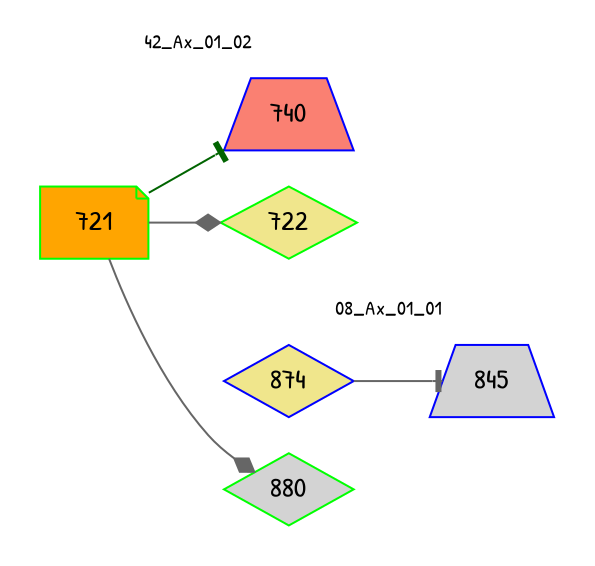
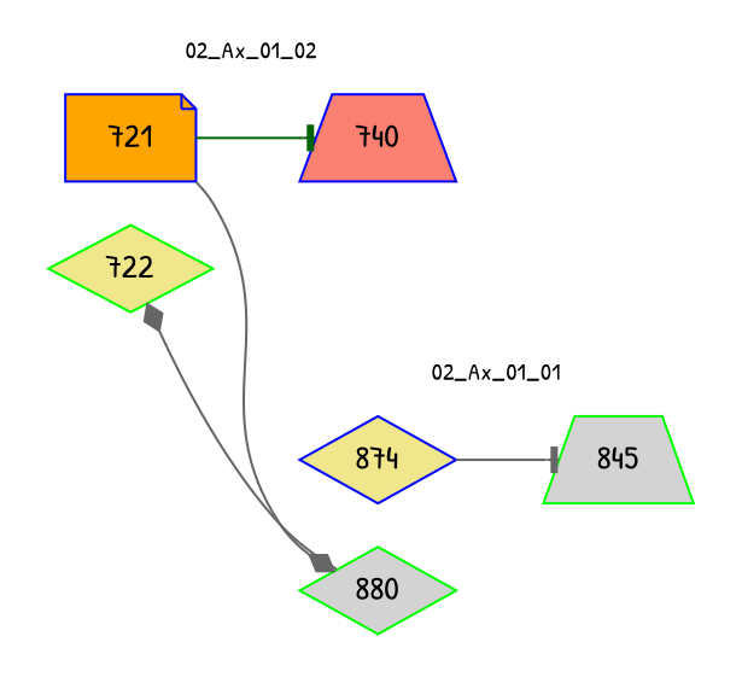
  digraph {
    fontname="Patrick Hand"
    rankdir=LR
    node [color=blue fillcolor=khaki fontname="Patrick Hand" shape=diamond style=filled]
    edge [arrowhead=diamond color=gray40 fontname="Patrick Hand"]
-   n1 [color=green fillcolor=orange label=721 shape=note]
+   n1 [fillcolor=orange label=721 shape=note]
    n2 [color=green label=722]
    n3 [fillcolor=salmon label=740 shape=trapezium]
    n4 [label=874]
-   n5 [fillcolor=lightgrey label=845 shape=trapezium]
+   n5 [color=green fillcolor=lightgrey label=845 shape=trapezium]
    n6 [color=green fillcolor=lightgrey label=880]
    subgraph cluster_1 {
      color=white
      fontsize=10
-     label="42_Ax_01_02"
+     label="02_Ax_01_02"
      n1
      n2
      n3
    }
    subgraph cluster_2 {
      color=white
      fontsize=10
-     label="08_Ax_01_01"
+     label="02_Ax_01_01"
      n4
      n5
      n6
    }
-   n1 -> n2
+   n6 -> n2
    n1 -> n3 [arrowhead=tee color=darkgreen]
    n1 -> n6
    n4 -> n5 [arrowhead=tee]
  }
